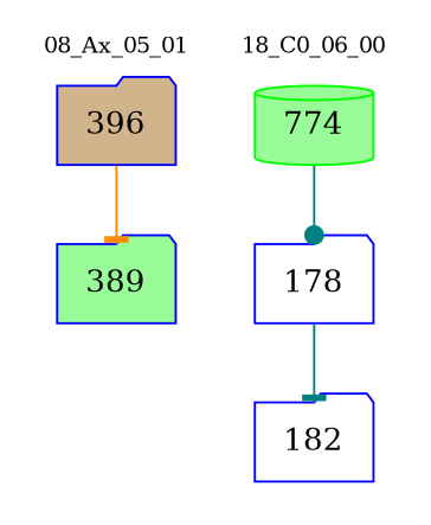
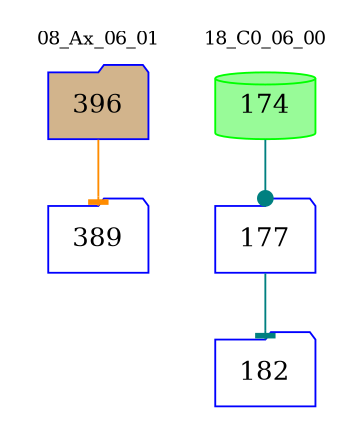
  digraph {
    node [color=blue fillcolor=palegreen shape=folder style=filled]
    edge [arrowhead=tee color=teal]
    n1 [fillcolor=tan label=396]
-   n2 [label=389]
-   n3 [color=green label=774 shape=cylinder]
-   n4 [fillcolor=white label=178]
+   n2 [fillcolor=white label=389]
+   n3 [color=green label=174 shape=cylinder]
+   n4 [fillcolor=white label=177]
    n5 [fillcolor=white label=182]
    subgraph cluster_1 {
      color=white
      fontsize=10
-     label="08_Ax_05_01"
+     label="08_Ax_06_01"
      n1
      n2
    }
    subgraph cluster_2 {
      color=white
      fontsize=10
      label="18_C0_06_00"
      n3
      n4
      n5
    }
    n1 -> n2 [color=darkorange]
    n3 -> n4 [arrowhead=dot]
    n4 -> n5
  }
